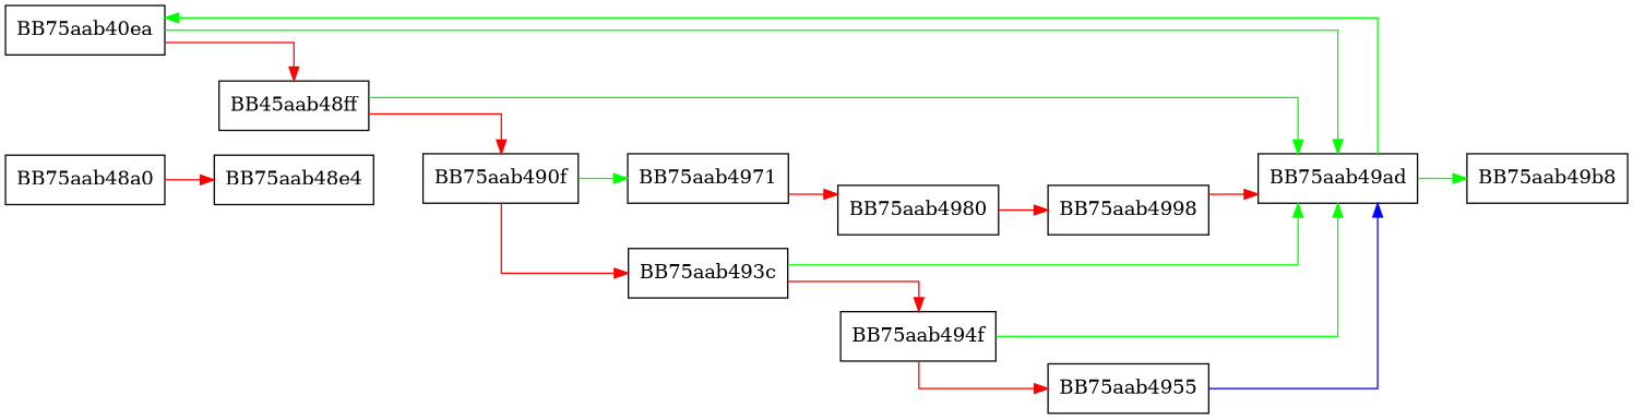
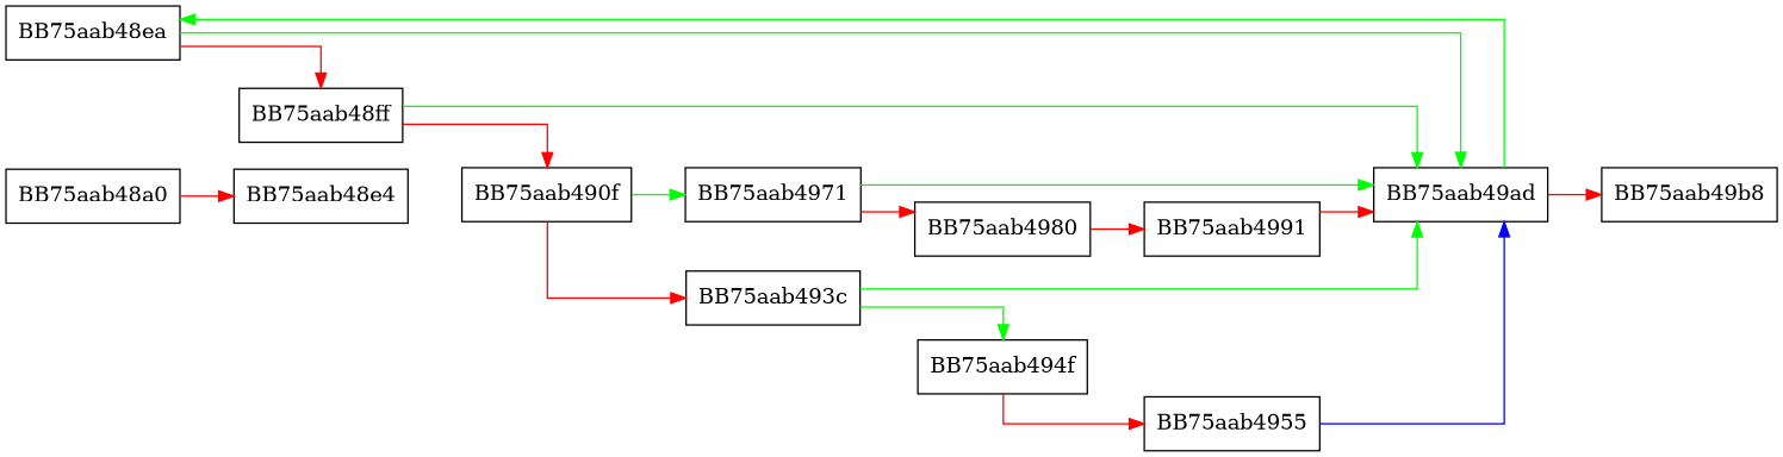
  digraph {
    rankdir=LR
    splines=ortho
    node [shape=box]
    edge [color=red]
    BB75aab48a0
    BB75aab48e4
-   BB75aab48ea [label=BB75aab40ea]
+   BB75aab48ea
    BB75aab49ad
-   BB75aab48ff [label=BB45aab48ff]
+   BB75aab48ff
    BB75aab49b8
    BB75aab490f
    BB75aab4971
    BB75aab493c
    BB75aab4980
    BB75aab494f
-   BB75aab4991 [label=BB75aab4998]
+   BB75aab4991
    BB75aab4955
    BB75aab48a0 -> BB75aab48e4
    BB75aab48ea -> BB75aab49ad [color=green]
    BB75aab48ea -> BB75aab48ff
    BB75aab49ad -> BB75aab48ea [color=green]
-   BB75aab49ad -> BB75aab49b8 [color=green]
+   BB75aab49ad -> BB75aab49b8
    BB75aab48ff -> BB75aab49ad [color=green]
    BB75aab48ff -> BB75aab490f
    BB75aab490f -> BB75aab4971 [color=green]
    BB75aab490f -> BB75aab493c
    BB75aab4971 -> BB75aab4980
    BB75aab493c -> BB75aab49ad [color=green]
-   BB75aab493c -> BB75aab494f
+   BB75aab493c -> BB75aab494f [color=green]
    BB75aab4980 -> BB75aab4991
-   BB75aab494f -> BB75aab49ad [color=green]
+   BB75aab4971 -> BB75aab49ad [color=green]
    BB75aab494f -> BB75aab4955
    BB75aab4991 -> BB75aab49ad
    BB75aab4955 -> BB75aab49ad [color=blue]
  }
